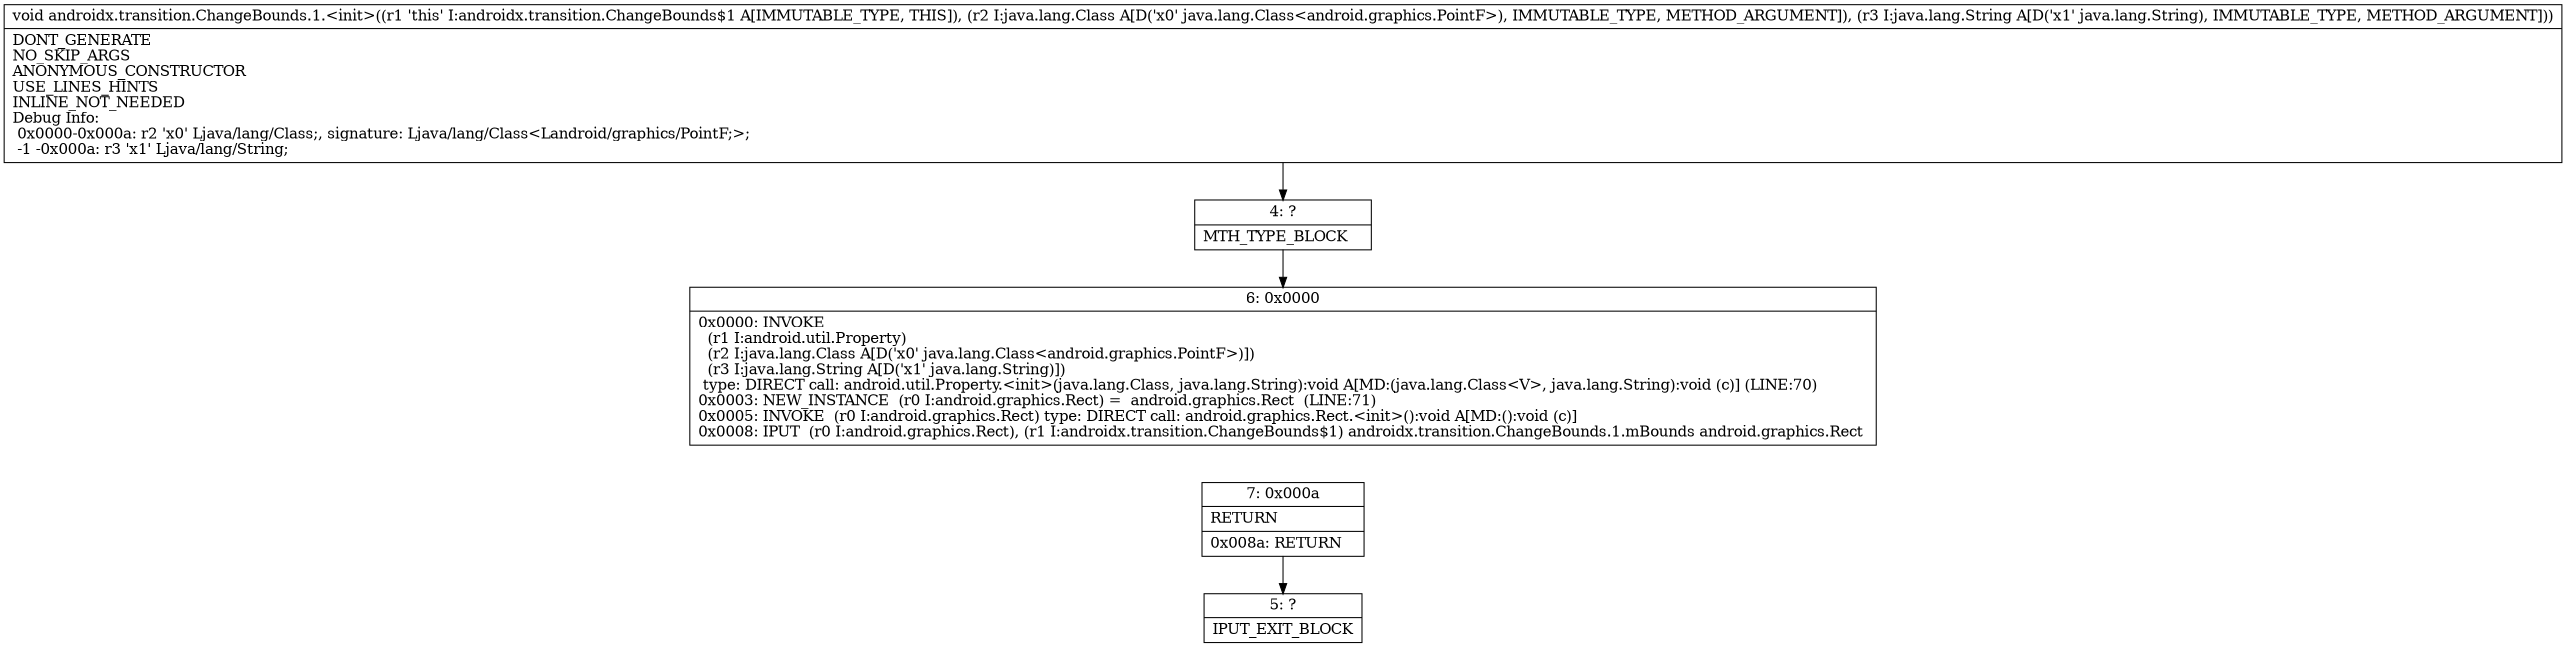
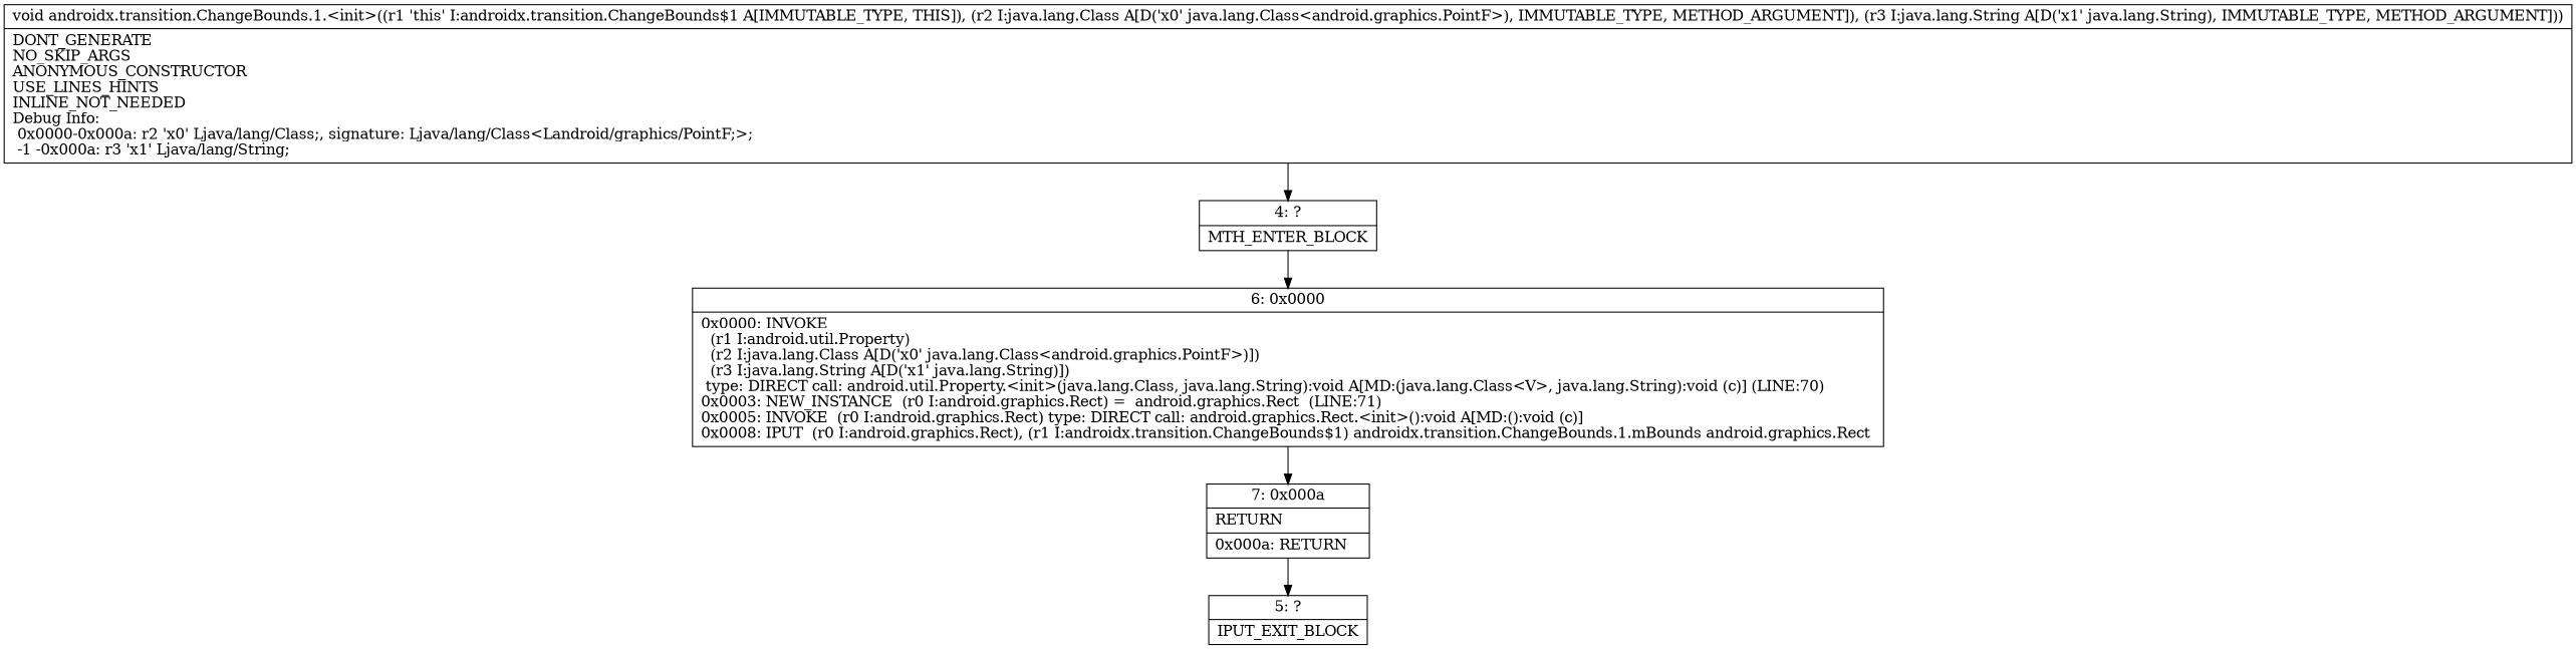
  digraph {
    node [shape=record]
-   n1 [label="{4\:\ ?|MTH_TYPE_BLOCK\l}"]
+   n1 [label="{4\:\ ?|MTH_ENTER_BLOCK\l}"]
    n2 [label="{6\:\ 0x0000|0x0000: INVOKE  \l  (r1 I:android.util.Property)\l  (r2 I:java.lang.Class A[D('x0' java.lang.Class\<android.graphics.PointF\>)])\l  (r3 I:java.lang.String A[D('x1' java.lang.String)])\l type: DIRECT call: android.util.Property.\<init\>(java.lang.Class, java.lang.String):void A[MD:(java.lang.Class\<V\>, java.lang.String):void (c)] (LINE:70)\l0x0003: NEW_INSTANCE  (r0 I:android.graphics.Rect) =  android.graphics.Rect  (LINE:71)\l0x0005: INVOKE  (r0 I:android.graphics.Rect) type: DIRECT call: android.graphics.Rect.\<init\>():void A[MD:():void (c)]\l0x0008: IPUT  (r0 I:android.graphics.Rect), (r1 I:androidx.transition.ChangeBounds$1) androidx.transition.ChangeBounds.1.mBounds android.graphics.Rect \l}"]
-   n3 [label="{7\:\ 0x000a|RETURN\l|0x008a: RETURN   \l}"]
+   n3 [label="{7\:\ 0x000a|RETURN\l|0x000a: RETURN   \l}"]
    n4 [label="{5\:\ ?|IPUT_EXIT_BLOCK\l}"]
    n5 [label="{void androidx.transition.ChangeBounds.1.\<init\>((r1 'this' I:androidx.transition.ChangeBounds$1 A[IMMUTABLE_TYPE, THIS]), (r2 I:java.lang.Class A[D('x0' java.lang.Class\<android.graphics.PointF\>), IMMUTABLE_TYPE, METHOD_ARGUMENT]), (r3 I:java.lang.String A[D('x1' java.lang.String), IMMUTABLE_TYPE, METHOD_ARGUMENT]))  | DONT_GENERATE\lNO_SKIP_ARGS\lANONYMOUS_CONSTRUCTOR\lUSE_LINES_HINTS\lINLINE_NOT_NEEDED\lDebug Info:\l  0x0000\-0x000a: r2 'x0' Ljava\/lang\/Class;, signature: Ljava\/lang\/Class\<Landroid\/graphics\/PointF;\>;\l  \-1 \-0x000a: r3 'x1' Ljava\/lang\/String;\l}"]
    n1 -> n2
+   n2 -> n3
    n3 -> n4
    n5 -> n1
  }
